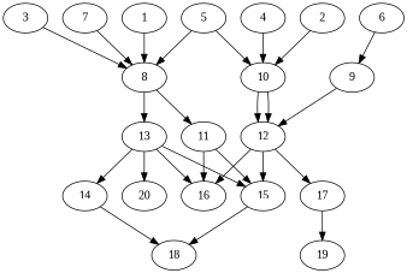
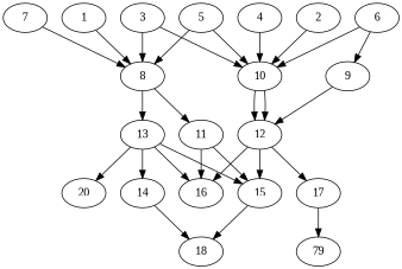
  digraph {
    fontname="Liberation Serif"
    node [alpha=0.18 fontname="Liberation Serif"]
    edge [fontname="Liberation Serif"]
    1 [alpha=0.19 expect_size=49431552]
    8 [alpha=0.10 expect_size=9342976]
    11 [alpha=0.07 expect_size=37769216]
    13 [alpha=0.12 expect_size=41075712]
    15 [alpha=0.09 expect_size=41147392]
    16 [expect_size=38895616]
    14 [expect_size=50294784]
    20 [alpha=0.11 expect_size=8790016]
    2 [alpha=0.02 expect_size=34470912]
    10 [alpha=0.09 expect_size=5414912]
    12 [alpha=0.03 expect_size=36530176]
    17 [alpha=0.11 expect_size=40484864]
    3 [alpha=0.04 expect_size=10638336]
    4 [alpha=0.16 expect_size=8181760]
    5 [alpha=0.19 expect_size=31716352]
    6 [alpha=0.01 expect_size=39005184]
    9 [alpha=0.04 expect_size=48011264]
    7 [alpha=0.12 expect_size=18651136]
    18 [alpha=0.08 expect_size=22536192]
-   19 [expect_size=46573568]
+   19 [expect_size=46573568 label=79]
    1 -> 8
    8 -> 11
    8 -> 13
    11 -> 15
    11 -> 16
    13 -> 15
    13 -> 16
    13 -> 14
    13 -> 20
    15 -> 18
    14 -> 18
    2 -> 10
    10 -> 12
    10 -> 12
    12 -> 15
    12 -> 16
    12 -> 17
    17 -> 19
    3 -> 8
+   3 -> 10
    4 -> 10
    5 -> 8
    5 -> 10
+   6 -> 10
    6 -> 9
    9 -> 12
    7 -> 8
  }
